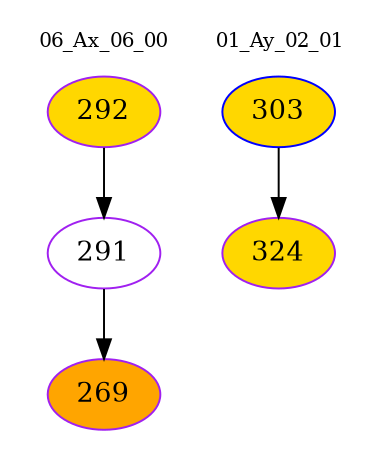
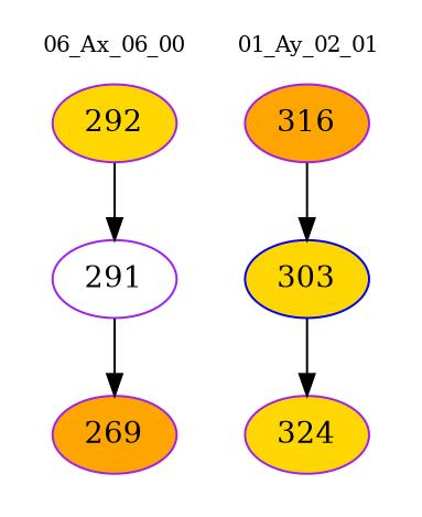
  digraph {
    node [color=purple fillcolor=gold style=filled]
    edge [color=black style=solid]
    n1 [label=292]
    n2 [fillcolor=white label=291]
    n3 [fillcolor=orange label=269]
+   n4 [fillcolor=orange label=316]
    n5 [color=blue label=303]
    n6 [label=324]
    subgraph cluster_1 {
      color=white
      fontsize=10
      label="06_Ax_06_00"
      n1
      n2
      n3
    }
    subgraph cluster_2 {
      color=white
      fontsize=10
      label="01_Ay_02_01"
+     n4
      n5
      n6
    }
    n1 -> n2
    n2 -> n3
+   n4 -> n5
    n5 -> n6
  }
